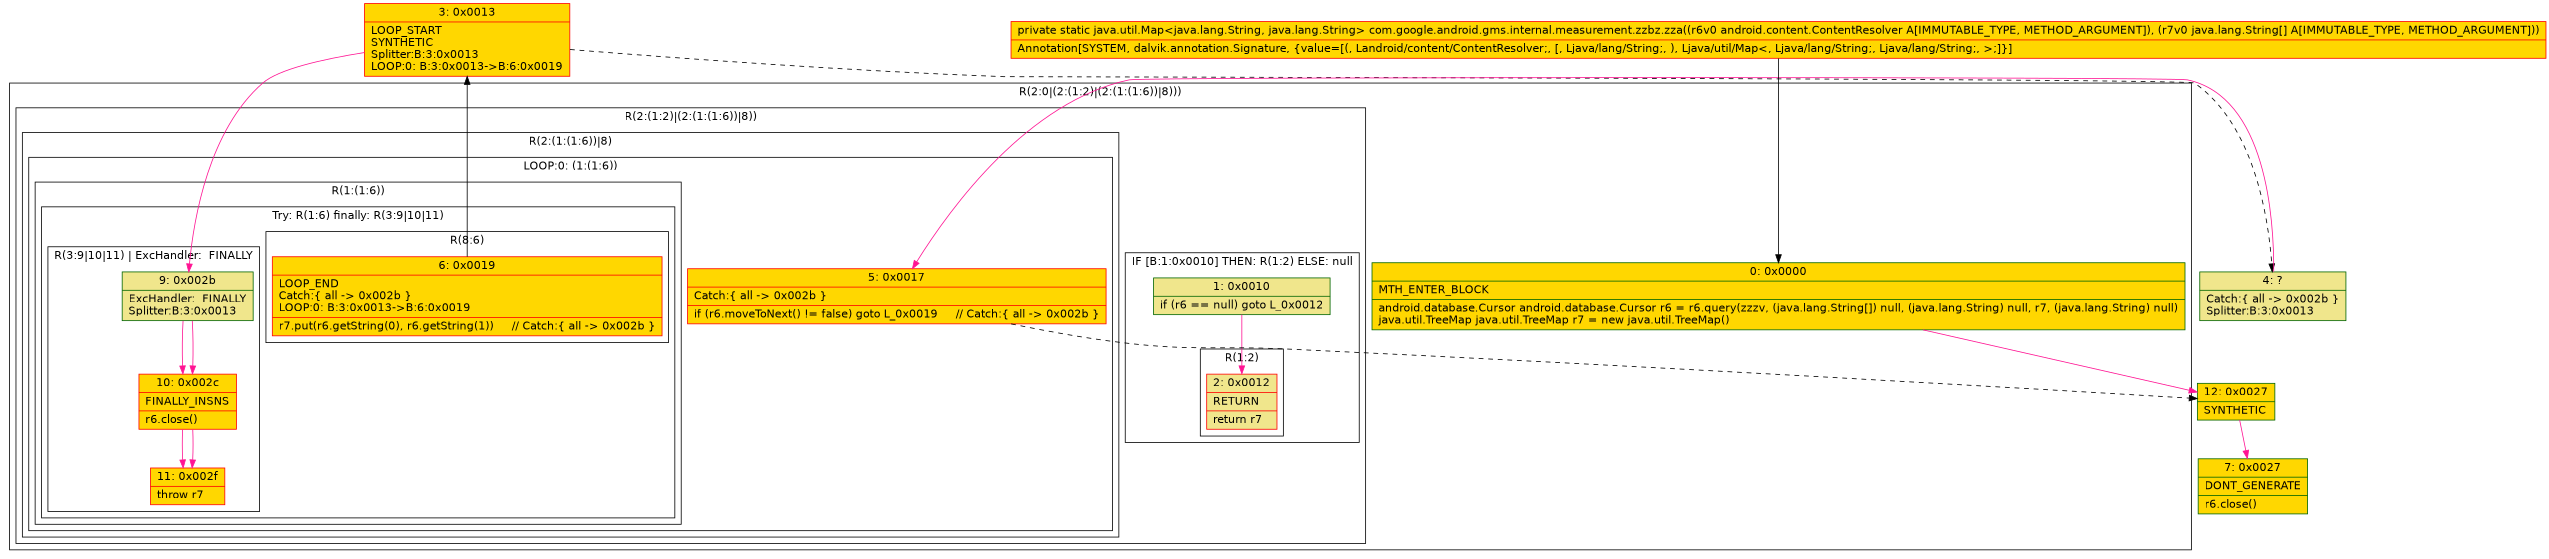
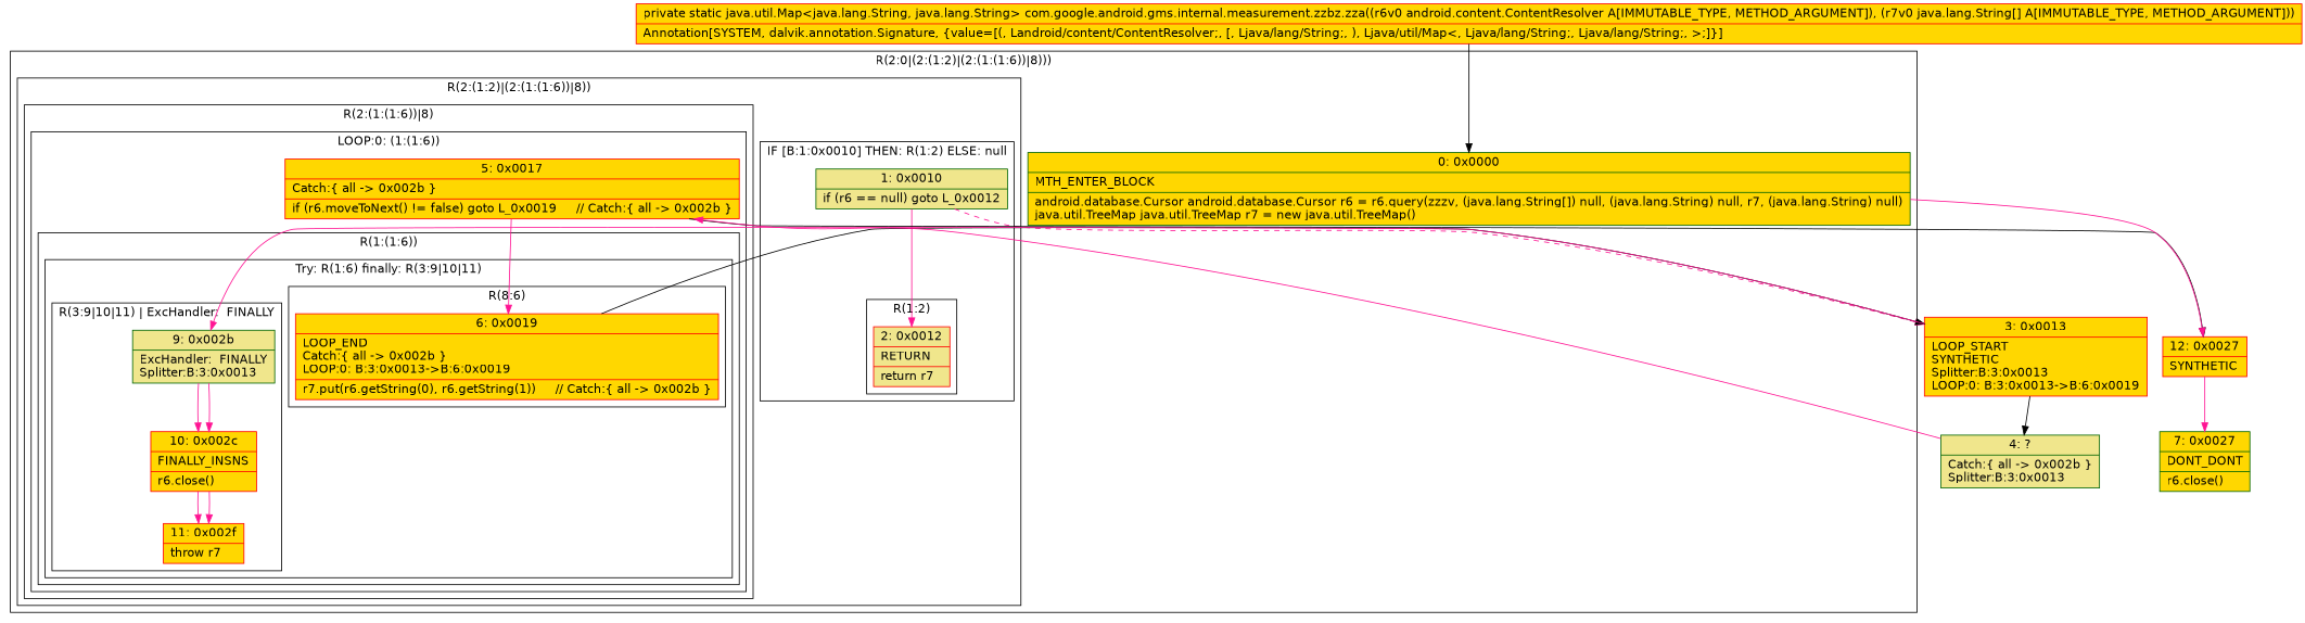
  digraph {
    fontname="DejaVu Sans"
    node [color=red fillcolor=gold fontname="DejaVu Sans" shape=record style=filled]
    edge [color=deeppink fontname="DejaVu Sans"]
    n1 [fillcolor=khaki label="{2\:\ 0x0012|RETURN\l|return r7\l}"]
    n2 [color=darkgreen fillcolor=khaki label="{1\:\ 0x0010|if (r6 == null) goto L_0x0012\l}"]
    n3 [label="{6\:\ 0x0019|LOOP_END\lCatch:\{ all \-\> 0x002b \}\lLOOP:0: B:3:0x0013\-\>B:6:0x0019\l|r7.put(r6.getString(0), r6.getString(1))     \/\/ Catch:\{ all \-\> 0x002b \}\l}"]
    n4 [color=darkgreen fillcolor=khaki label="{9\:\ 0x002b|ExcHandler:  FINALLY\lSplitter:B:3:0x0013\l}"]
    n5 [label="{10\:\ 0x002c|FINALLY_INSNS\l|r6.close()\l}"]
    n6 [label="{11\:\ 0x002f|throw r7\l}"]
    n7 [label="{5\:\ 0x0017|Catch:\{ all \-\> 0x002b \}\l|if (r6.moveToNext() != false) goto L_0x0019     \/\/ Catch:\{ all \-\> 0x002b \}\l}"]
    n8 [color=darkgreen label="{0\:\ 0x0000|MTH_ENTER_BLOCK\l|android.database.Cursor android.database.Cursor r6 = r6.query(zzzv, (java.lang.String[]) null, (java.lang.String) null, r7, (java.lang.String) null)\ljava.util.TreeMap java.util.TreeMap r7 = new java.util.TreeMap()\l}"]
    n9 [label="{3\:\ 0x0013|LOOP_START\lSYNTHETIC\lSplitter:B:3:0x0013\lLOOP:0: B:3:0x0013\-\>B:6:0x0019\l}"]
-   n10 [color=darkgreen label="{12\:\ 0x0027|SYNTHETIC\l}"]
+   n10 [label="{12\:\ 0x0027|SYNTHETIC\l}"]
    n11 [color=darkgreen fillcolor=khaki label="{4\:\ ?|Catch:\{ all \-\> 0x002b \}\lSplitter:B:3:0x0013\l}"]
-   n12 [color=darkgreen label="{7\:\ 0x0027|DONT_GENERATE\l|r6.close()\l}"]
+   n12 [color=darkgreen label="{7\:\ 0x0027|DONT_DONT\l|r6.close()\l}"]
    n13 [label="{private static java.util.Map\<java.lang.String, java.lang.String\> com.google.android.gms.internal.measurement.zzbz.zza((r6v0 android.content.ContentResolver A[IMMUTABLE_TYPE, METHOD_ARGUMENT]), (r7v0 java.lang.String[] A[IMMUTABLE_TYPE, METHOD_ARGUMENT]))  | Annotation[SYSTEM, dalvik.annotation.Signature, \{value=[(, Landroid\/content\/ContentResolver;, [, Ljava\/lang\/String;, ), Ljava\/util\/Map\<, Ljava\/lang\/String;, Ljava\/lang\/String;, \>;]\}]\l}"]
    subgraph cluster_1 {
      label="R(2:0|(2:(1:2)|(2:(1:(1:6))|8)))"
      n8
      subgraph cluster_2 {
        label="R(2:(1:2)|(2:(1:(1:6))|8))"
        subgraph cluster_3 {
          label="IF [B:1:0x0010] THEN: R(1:2) ELSE: null"
          n2
          subgraph cluster_4 {
            label="R(1:2)"
            n1
          }
        }
        subgraph cluster_5 {
          label="R(2:(1:(1:6))|8)"
          subgraph cluster_6 {
            label="LOOP:0: (1:(1:6))"
            n7
            subgraph cluster_7 {
              label="R(1:(1:6))"
              subgraph cluster_8 {
                label="Try: R(1:6) finally: R(3:9|10|11)"
                subgraph cluster_9 {
                  label="R(8:6)"
                  n3
                }
                subgraph cluster_10 {
                  label="R(3:9|10|11) | ExcHandler:  FINALLY\l"
                  n4
                  n5
                  n6
                }
              }
            }
          }
        }
      }
    }
    subgraph cluster_11 {
      label="R(3:9|10|11) | ExcHandler:  FINALLY\l"
    }
    n2 -> n1
+   n2 -> n9 [style=dashed]
    n3 -> n9 [color=black]
    n4 -> n5
    n4 -> n5
    n5 -> n6
    n5 -> n6
-   n7 -> n10 [color=black style=dashed]
+   n7 -> n3
+   n7 -> n10 [color=black style=solid]
    n8 -> n10
    n9 -> n4
-   n9 -> n11 [color=black style=dashed]
+   n9 -> n11 [color=black]
    n10 -> n12
    n11 -> n7
    n13 -> n8 [color=black]
  }
